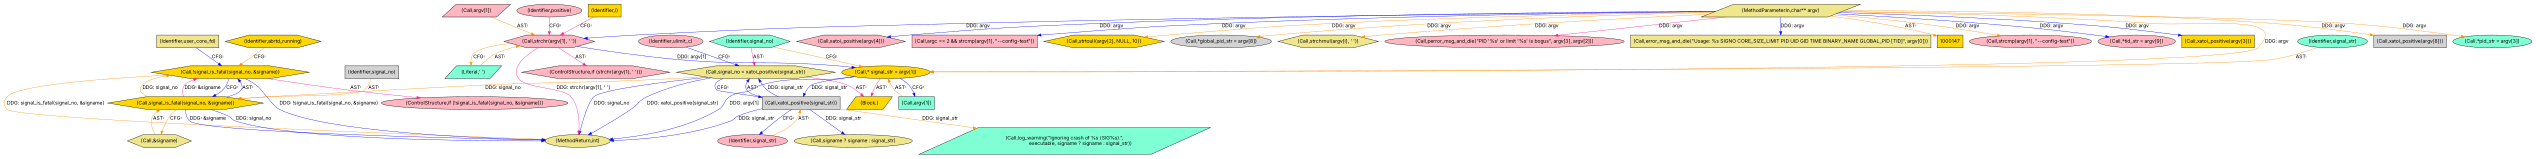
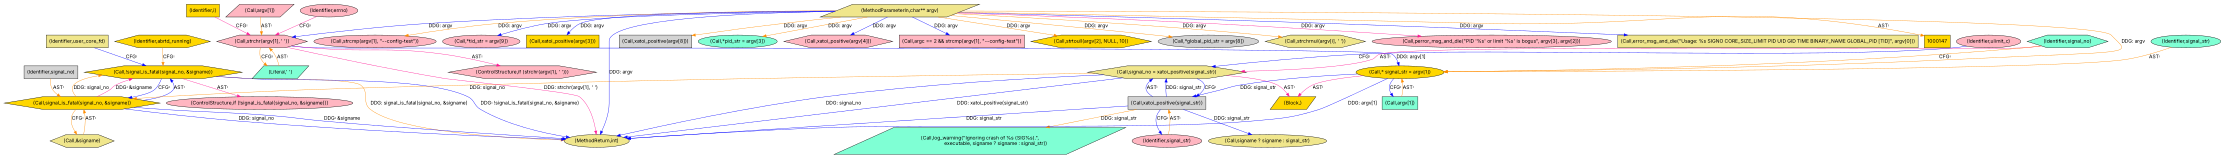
  digraph {
    fontname=Inter
    node [fillcolor=lightpink fontname=Inter shape=ellipse style=filled]
    edge [color=blue fontname=Inter]
    n1 [fillcolor=gold label="(Call,!signal_is_fatal(signal_no, &signame))" shape=hexagon]
    n2 [fillcolor=gold label="(Call,signal_is_fatal(signal_no, &signame))" shape=hexagon]
    n3 [label="(ControlStructure,if (!signal_is_fatal(signal_no, &signame)))"]
    n4 [fillcolor=khaki label="(MethodReturn,int)"]
    n5 [fillcolor=khaki label="(Call,&signame)" shape=hexagon]
    n6 [fillcolor=khaki label="(Call,signal_no = xatoi_positive(signal_str))" shape=hexagon]
    n7 [fillcolor=lightgrey label="(Call,xatoi_positive(signal_str))" shape=box]
    n8 [fillcolor=gold label="(Block,)" shape=parallelogram]
    n9 [label="(Identifier,signal_str)"]
    n10 [fillcolor=aquamarine label="(Call,log_warning(\"Ignoring crash of %s (SIG%s).\",\n                        executable, signame ? signame : signal_str))" shape=parallelogram]
    n11 [fillcolor=khaki label="(Call,signame ? signame : signal_str)"]
    n12 [fillcolor=gold label="(Call,* signal_str = argv[1])"]
    n13 [fillcolor=aquamarine label="(Call,argv[1])" shape=box]
    n14 [label="(Call,strchr(argv[1], ' '))" shape=hexagon]
    n15 [label="(ControlStructure,if (strchr(argv[1], ' ')))" shape=hexagon]
    n16 [fillcolor=aquamarine label="(Literal,' ')" shape=parallelogram]
    n17 [fillcolor=khaki label="(MethodParameterIn,char** argv)" shape=parallelogram]
    n18 [label="(Call,strcmp(argv[1], \"--config-test\"))"]
    n19 [label="(Call,*tid_str = argv[9])"]
    n20 [fillcolor=gold label="(Call,xatoi_positive(argv[3]))" shape=box]
    n21 [fillcolor=lightgrey label="(Call,xatoi_positive(argv[8]))" shape=box]
    n22 [fillcolor=aquamarine label="(Call,*pid_str = argv[3])"]
    n23 [label="(Call,xatoi_positive(argv[4]))" shape=hexagon]
    n24 [label="(Call,argc == 2 && strcmp(argv[1], \"--config-test\"))" shape=box]
    n25 [fillcolor=gold label="(Call,strtoull(argv[2], NULL, 10))" shape=hexagon]
    n26 [fillcolor=lightgrey label="(Call,*global_pid_str = argv[8])"]
    n27 [fillcolor=khaki label="(Call,strchrnul(argv[i], ' '))" shape=hexagon]
    n28 [label="(Call,perror_msg_and_die(\"PID '%s' or limit '%s' is bogus\", argv[3], argv[2]))"]
    n29 [fillcolor=khaki label="(Call,error_msg_and_die(\"Usage: %s SIGNO CORE_SIZE_LIMIT PID UID GID TIME BINARY_NAME GLOBAL_PID [TID]\", argv[0]))" shape=box]
    1000147 [fillcolor=gold shape=box]
    n31 [label="(Identifier,ulimit_c)"]
    n32 [fillcolor=gold label="(Identifier,i)" shape=box]
    n33 [fillcolor=khaki label="(Identifier,user_core_fd)" shape=box]
    n34 [label="(Call,argv[1])" shape=parallelogram]
    n35 [fillcolor=aquamarine label="(Identifier,signal_no)" shape=hexagon]
    n36 [fillcolor=aquamarine label="(Identifier,signal_str)"]
    n37 [fillcolor=gold label="(Identifier,abrtd_running)" shape=hexagon]
-   n38 [label="(Identifier,positive)"]
+   n38 [label="(Identifier,errno)"]
    n39 [fillcolor=lightgrey label="(Identifier,signal_no)" shape=box]
    n1 -> n2 [label="CFG: "]
    n1 -> n3 [color=deeppink label="AST: "]
    n1 -> n4 [color=darkorange label="DDG: signal_is_fatal(signal_no, &signame)"]
    n1 -> n4 [label="DDG: !signal_is_fatal(signal_no, &signame)"]
    n2 -> n1 [label="AST: "]
    n2 -> n1 [color=darkorange label="DDG: signal_no"]
    n2 -> n1 [color=deeppink label="DDG: &signame"]
    n2 -> n4 [label="DDG: signal_no"]
    n2 -> n4 [label="DDG: &signame"]
    n2 -> n5 [color=darkorange label="CFG: "]
    n5 -> n2 [color=darkorange label="AST: "]
    n6 -> n2 [color=darkorange label="DDG: signal_no"]
    n6 -> n4 [label="DDG: xatoi_positive(signal_str)"]
    n6 -> n4 [label="DDG: signal_no"]
    n6 -> n7 [label="CFG: "]
    n6 -> n8 [color=deeppink label="AST: "]
    n7 -> n4 [label="DDG: signal_str"]
    n7 -> n6 [label="AST: "]
    n7 -> n6 [label="DDG: signal_str"]
    n7 -> n9 [label="CFG: "]
    n7 -> n10 [color=darkorange label="DDG: signal_str"]
    n7 -> n11 [label="DDG: signal_str"]
    n9 -> n7 [color=darkorange label="AST: "]
    n12 -> n4 [label="DDG: argv[1]"]
    n12 -> n7 [label="DDG: signal_str"]
    n12 -> n8 [color=deeppink label="AST: "]
    n12 -> n13 [label="CFG: "]
    n13 -> n12 [color=darkorange label="AST: "]
    n14 -> n4 [color=deeppink label="DDG: strchr(argv[1], ' ')"]
    n14 -> n12 [label="DDG: argv[1]"]
    n14 -> n15 [color=deeppink label="AST: "]
    n14 -> n16 [color=darkorange label="CFG: "]
    n16 -> n14 [color=darkorange label="AST: "]
+   n17 -> n4 [label="DDG: argv"]
    n17 -> n12 [color=darkorange label="DDG: argv"]
    n17 -> n14 [label="DDG: argv"]
    n17 -> n18 [color=darkorange label="DDG: argv"]
    n17 -> n19 [label="DDG: argv"]
    n17 -> n20 [label="DDG: argv"]
    n17 -> n21 [color=darkorange label="DDG: argv"]
    n17 -> n22 [color=darkorange label="DDG: argv"]
    n17 -> n23 [label="DDG: argv"]
    n17 -> n24 [label="DDG: argv"]
    n17 -> n25 [color=darkorange label="DDG: argv"]
    n17 -> n26 [color=darkorange label="DDG: argv"]
    n17 -> n27 [color=darkorange label="DDG: argv"]
    n17 -> n28 [color=deeppink label="DDG: argv"]
    n17 -> n29 [label="DDG: argv"]
    n17 -> 1000147 [color=darkorange label="AST: "]
    n31 -> n6 [label="CFG: "]
    n32 -> n14 [color=deeppink label="CFG: "]
    n33 -> n1 [label="CFG: "]
    n34 -> n14 [color=darkorange label="AST: "]
    n35 -> n6 [color=deeppink label="AST: "]
    n35 -> n12 [color=darkorange label="CFG: "]
    n36 -> n12 [color=darkorange label="AST: "]
    n37 -> n1 [color=darkorange label="CFG: "]
    n38 -> n14 [color=deeppink label="CFG: "]
    n39 -> n2 [color=darkorange label="AST: "]
  }
